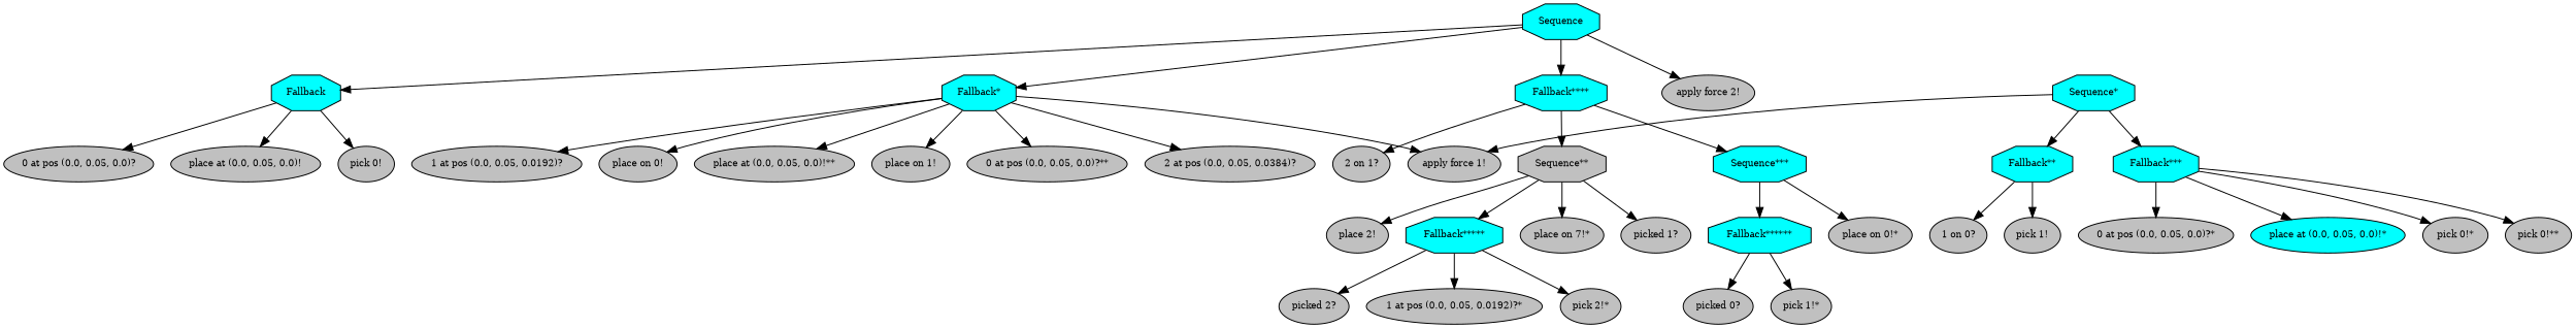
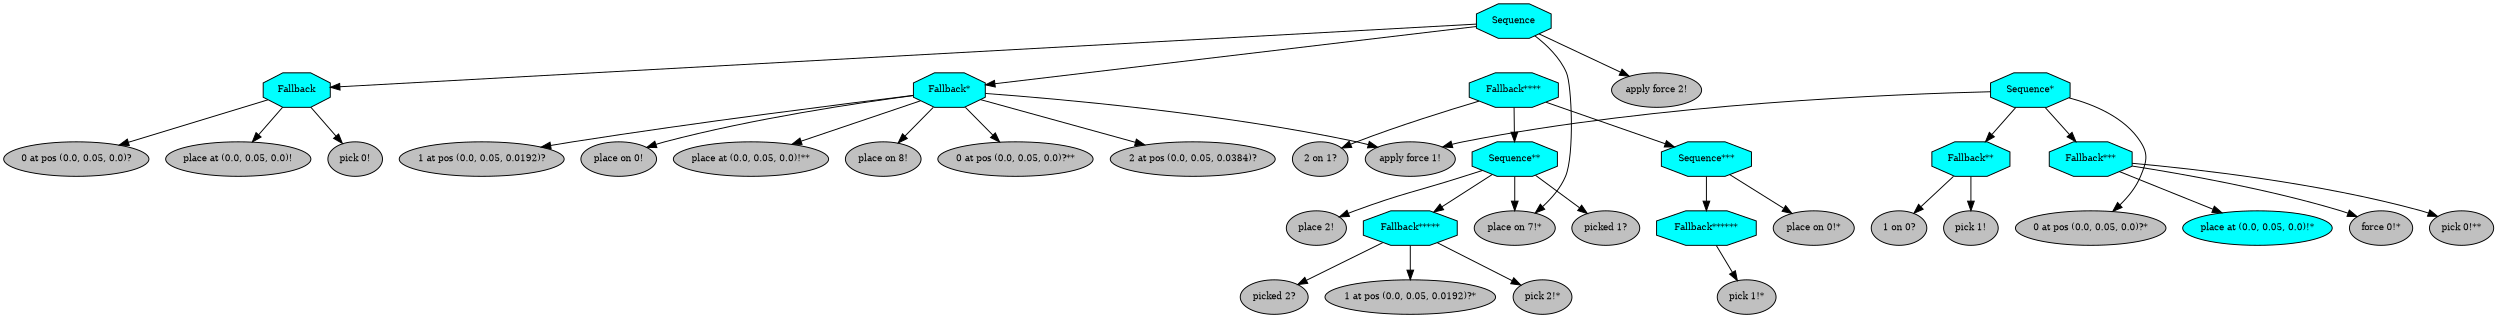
  digraph {
    fontname="DejaVu Serif"
    ordering=out
    node [fillcolor=gray fontcolor=black fontname="DejaVu Serif" fontsize=9 shape=ellipse style=filled]
    edge [fontname="DejaVu Serif"]
    n1 [fillcolor=cyan label=Sequence shape=octagon]
    n2 [fillcolor=cyan label=Fallback shape=octagon]
    n3 [fillcolor=cyan label="Fallback*" shape=octagon]
    n4 [fillcolor=cyan label="Fallback****" shape=octagon]
    n5 [label="apply force 2!"]
    n6 [label="0 at pos (0.0, 0.05, 0.0)?"]
    n7 [label="place at (0.0, 0.05, 0.0)!"]
    n8 [label="pick 0!"]
    n9 [label="1 at pos (0.0, 0.05, 0.0192)?"]
    n10 [label="place on 0!"]
    n11 [label="place at (0.0, 0.05, 0.0)!**"]
-   n12 [label="place on 1!"]
+   n12 [label="place on 8!"]
    n13 [label="0 at pos (0.0, 0.05, 0.0)?**"]
    n14 [label="2 at pos (0.0, 0.05, 0.0384)?"]
    n15 [label="apply force 1!"]
    n16 [label="2 on 1?"]
-   n17 [label="Sequence**" shape=octagon]
+   n17 [fillcolor=cyan label="Sequence**" shape=octagon]
    n18 [fillcolor=cyan label="Sequence***" shape=octagon]
    n19 [fillcolor=cyan label="Sequence*" shape=octagon]
    n20 [fillcolor=cyan label="Fallback**" shape=octagon]
    n21 [fillcolor=cyan label="Fallback***" shape=octagon]
    n22 [label="1 on 0?"]
    n23 [label="pick 1!"]
    n24 [label="0 at pos (0.0, 0.05, 0.0)?*"]
    n25 [fillcolor=cyan label="place at (0.0, 0.05, 0.0)!*"]
-   n26 [label="pick 0!*"]
+   n26 [label="force 0!*"]
    n27 [label="pick 0!**"]
    n28 [label="place 2!"]
    n29 [fillcolor=cyan label="Fallback*****" shape=octagon]
    n30 [label="place on 7!*"]
    n31 [label="picked 1?"]
    n32 [fillcolor=cyan label="Fallback******" shape=octagon]
    n33 [label="place on 0!*"]
    n34 [label="picked 2?"]
    n35 [label="1 at pos (0.0, 0.05, 0.0192)?*"]
    n36 [label="pick 2!*"]
-   n37 [label="picked 0?"]
    n38 [label="pick 1!*"]
    n1 -> n2
    n1 -> n3
-   n1 -> n4
+   n1 -> n30
    n1 -> n5
    n2 -> n6
    n2 -> n7
    n2 -> n8
    n3 -> n9
    n3 -> n10
    n3 -> n11
    n3 -> n12
    n3 -> n13
    n3 -> n14
    n3 -> n15
    n4 -> n16
    n4 -> n17
    n4 -> n18
    n17 -> n28
    n17 -> n29
    n17 -> n30
    n17 -> n31
    n18 -> n32
    n18 -> n33
    n19 -> n15
    n19 -> n20
    n19 -> n21
    n20 -> n22
    n20 -> n23
-   n21 -> n24
+   n19 -> n24
    n21 -> n25
    n21 -> n26
    n21 -> n27
    n29 -> n34
    n29 -> n35
    n29 -> n36
-   n32 -> n37
    n32 -> n38
  }
